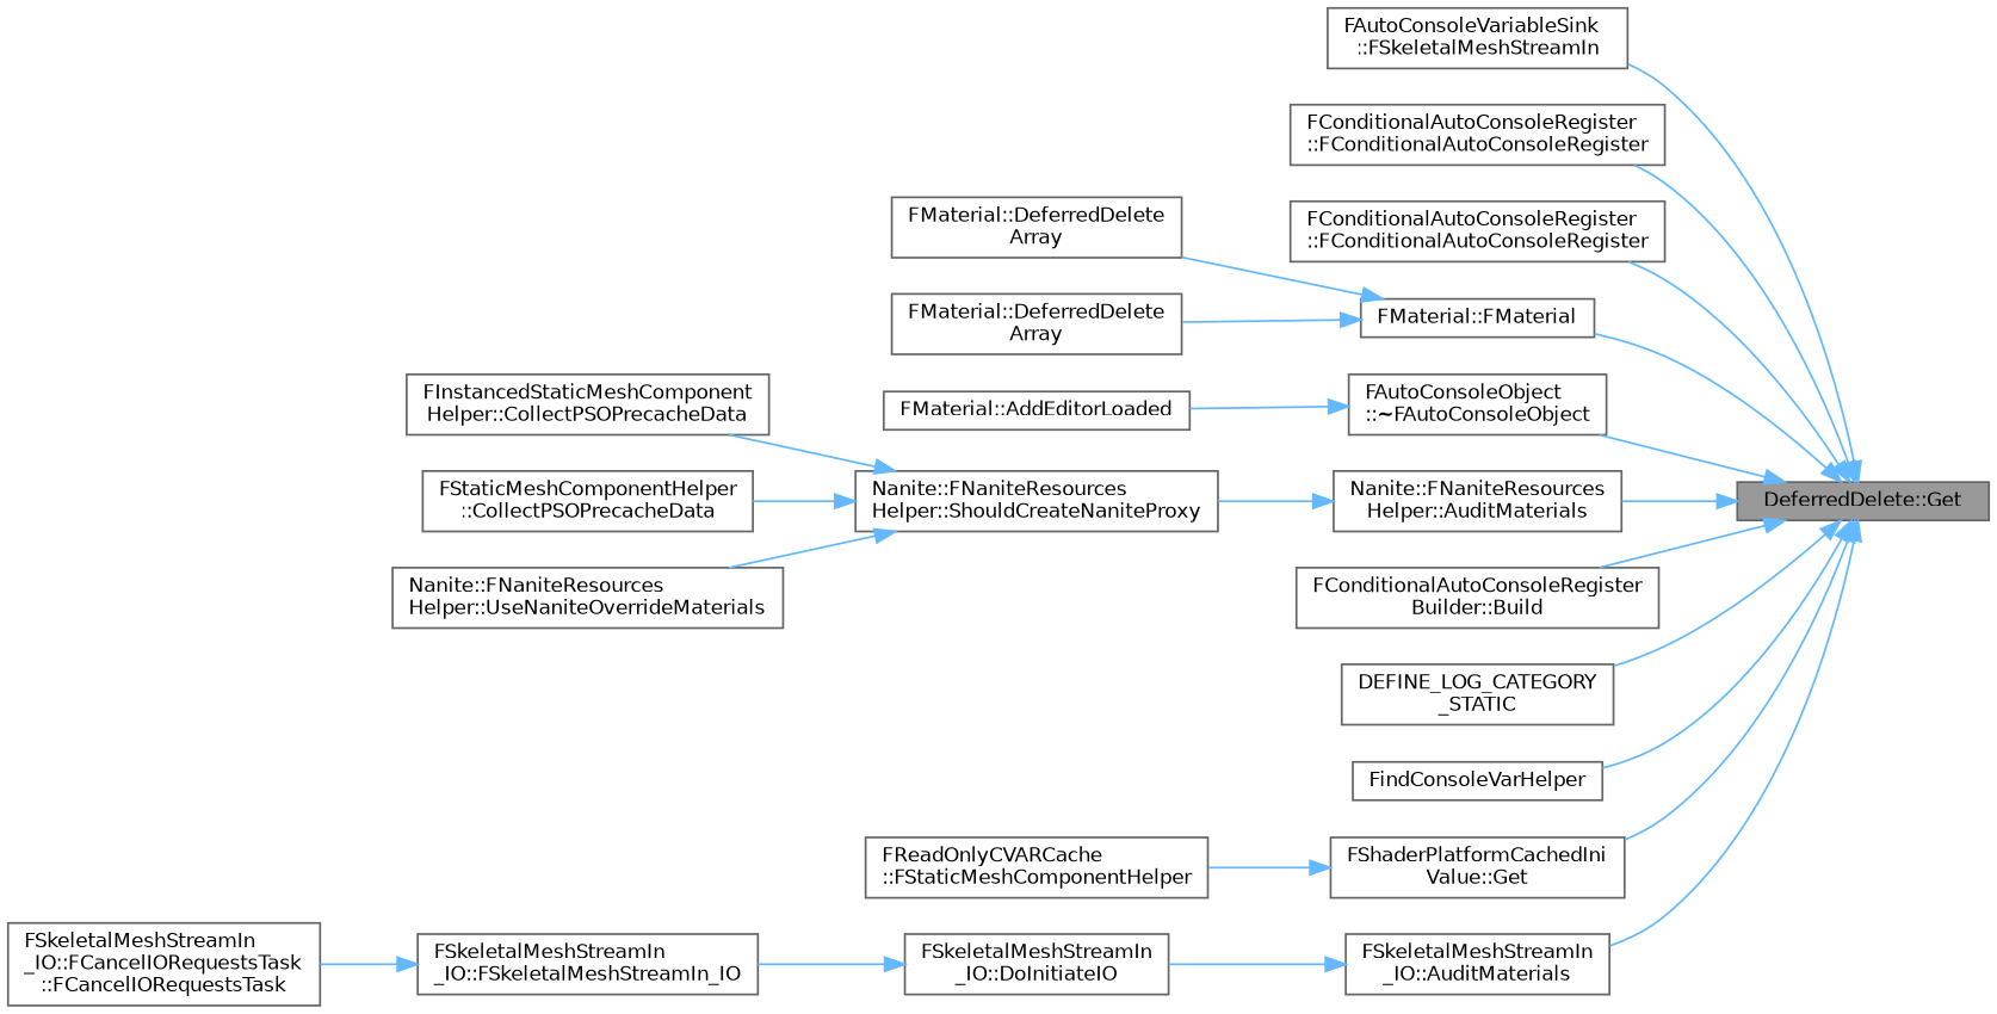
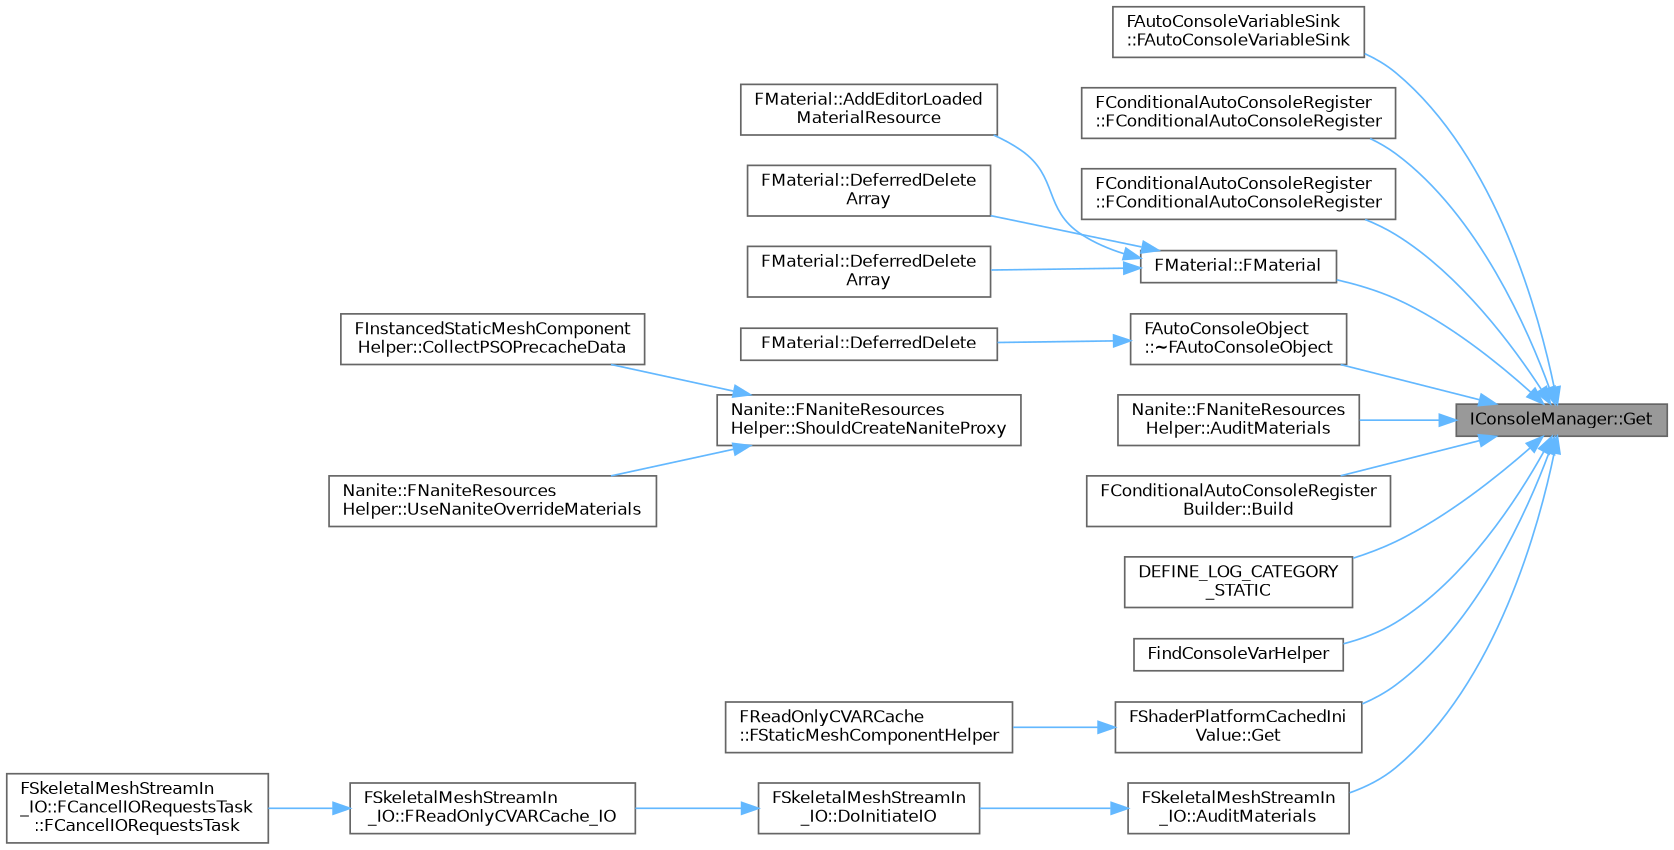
  digraph {
    rankdir=RL
    node [color=grey40 fillcolor=white fontname=Helvetica fontsize=10 shape=box style=filled]
    edge [color=steelblue1 dir=back fontname=Helvetica fontsize=10 labelfontname=Helvetica labelfontsize=10 style=solid]
-   n1 [color=gray40 fillcolor=grey60 fontcolor=black height=0.2 label="DeferredDelete::Get" width=0.4]
-   n2 [height=0.2 label="FAutoConsoleVariableSink\l::FSkeletalMeshStreamIn" width=0.4]
+   n1 [color=gray40 fillcolor=grey60 fontcolor=black height=0.2 label="IConsoleManager::Get" width=0.4]
+   n2 [height=0.2 label="FAutoConsoleVariableSink\l::FAutoConsoleVariableSink" width=0.4]
    n3 [height=0.2 label="FConditionalAutoConsoleRegister\l::FConditionalAutoConsoleRegister" width=0.4]
    n4 [height=0.2 label="FConditionalAutoConsoleRegister\l::FConditionalAutoConsoleRegister" width=0.4]
    n5 [height=0.2 label="FMaterial::FMaterial" width=0.4]
    n6 [height=0.2 label="FAutoConsoleObject\l::~FAutoConsoleObject" width=0.4]
    n7 [height=0.2 label="Nanite::FNaniteResources\lHelper::AuditMaterials" width=0.4]
    n8 [height=0.2 label="FConditionalAutoConsoleRegister\lBuilder::Build" width=0.4]
    n9 [height=0.2 label="DEFINE_LOG_CATEGORY\l_STATIC" width=0.4]
    n10 [height=0.2 label=FindConsoleVarHelper width=0.4]
    n11 [height=0.2 label="FShaderPlatformCachedIni\lValue::Get" width=0.4]
    n12 [height=0.2 label="FSkeletalMeshStreamIn\l_IO::AuditMaterials" width=0.4]
+   n13 [height=0.2 label="FMaterial::AddEditorLoaded\lMaterialResource" width=0.4]
    n14 [height=0.2 label="FMaterial::DeferredDelete\lArray" width=0.4]
    n15 [height=0.2 label="FMaterial::DeferredDelete\lArray" width=0.4]
-   n16 [height=0.2 label="FMaterial::AddEditorLoaded" width=0.4]
+   n16 [height=0.2 label="FMaterial::DeferredDelete" width=0.4]
    n17 [height=0.2 label="Nanite::FNaniteResources\lHelper::ShouldCreateNaniteProxy" width=0.4]
    n18 [height=0.2 label="FReadOnlyCVARCache\l::FStaticMeshComponentHelper" width=0.4]
    n19 [height=0.2 label="FSkeletalMeshStreamIn\l_IO::DoInitiateIO" width=0.4]
    n20 [height=0.2 label="FInstancedStaticMeshComponent\lHelper::CollectPSOPrecacheData" width=0.4]
-   n21 [height=0.2 label="FStaticMeshComponentHelper\l::CollectPSOPrecacheData" width=0.4]
    n22 [height=0.2 label="Nanite::FNaniteResources\lHelper::UseNaniteOverrideMaterials" width=0.4]
-   n23 [height=0.2 label="FSkeletalMeshStreamIn\l_IO::FSkeletalMeshStreamIn_IO" width=0.4]
+   n23 [height=0.2 label="FSkeletalMeshStreamIn\l_IO::FReadOnlyCVARCache_IO" width=0.4]
    n24 [height=0.2 label="FSkeletalMeshStreamIn\l_IO::FCancelIORequestsTask\l::FCancelIORequestsTask" width=0.4]
    n1 -> n2
    n1 -> n3
    n1 -> n4
    n1 -> n5
    n1 -> n6
    n1 -> n7
    n1 -> n8
    n1 -> n9
    n1 -> n10
    n1 -> n11
    n1 -> n12
+   n5 -> n13
    n5 -> n14
    n5 -> n15
    n6 -> n16
-   n7 -> n17
    n11 -> n18
    n12 -> n19
    n17 -> n20
-   n17 -> n21
    n17 -> n22
    n19 -> n23
    n23 -> n24
  }
